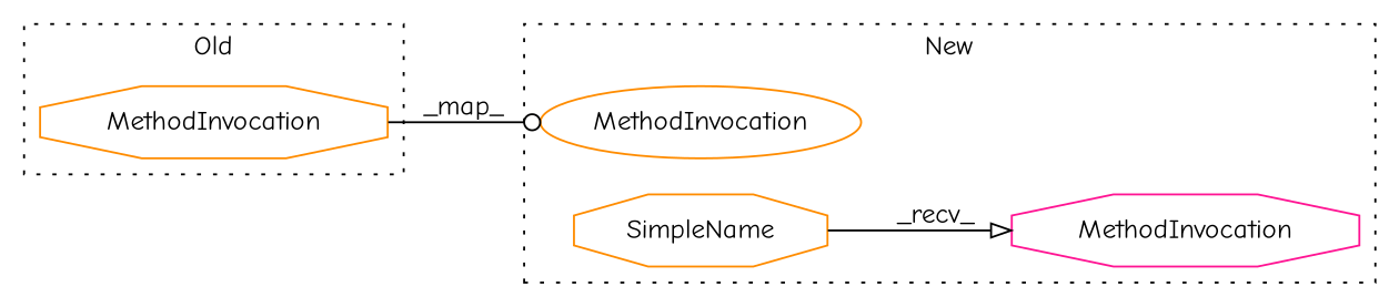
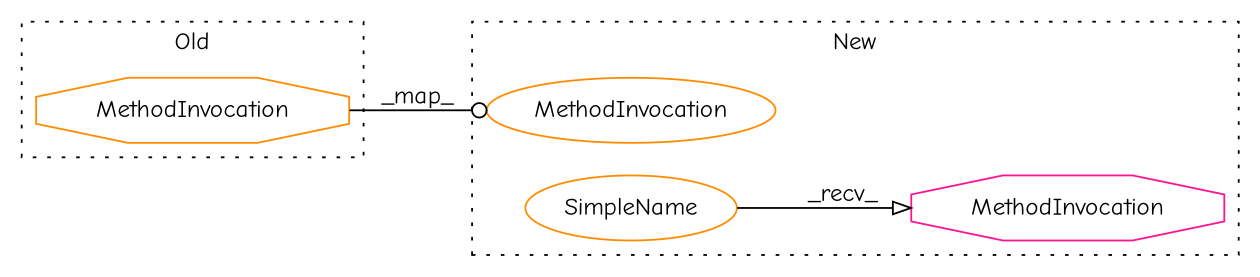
  digraph {
    rankdir=LR
    fontname="Comic Neue"
    node [a=32 shape=octagon color=darkorange fontname="Comic Neue"]
    edge [fontname="Comic Neue"]
    n1 [l="7,1" label=MethodInvocation s="17459,17529" color=deeppink]
    n2 [l="10,29" label=MethodInvocation s="17559,17572" shape=ellipse]
-   n3 [a=42 l=6 label=SimpleName s=17452]
+   n3 [a=42 l=6 label=SimpleName s=17452 shape=ellipse]
    n4 [l="7,29" label=MethodInvocation s="17417,17427"]
    subgraph cluster_1 {
      label=New
      style=dotted
      n1
      n2
      n3
    }
    subgraph cluster_2 {
      label=Old
      style=dotted
      n4
    }
    n3 -> n1 [label=_recv_ arrowhead=onormal]
    n4 -> n2 [label=_map_ arrowhead=odot]
  }
